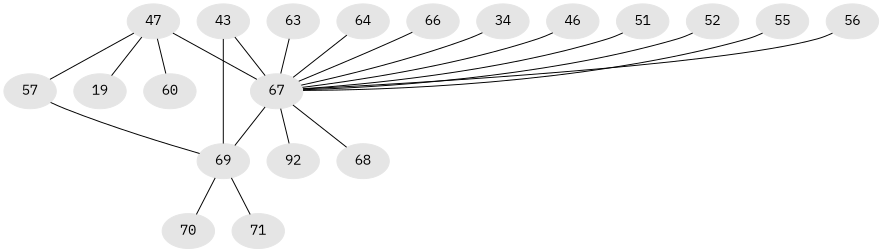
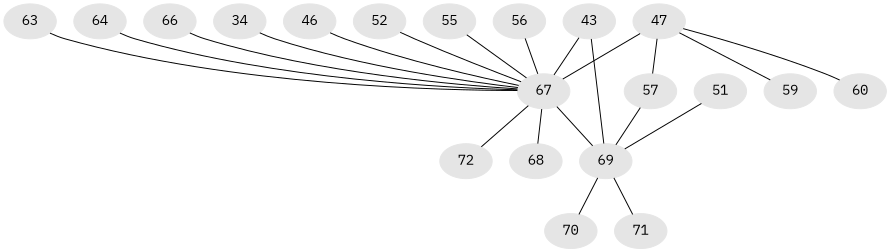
  graph {
    fontname="IBM Plex Mono"
    node [color=gray90 fontname="IBM Plex Mono" style=filled]
    edge [fontname="IBM Plex Mono"]
    67 [super="+17+30+38+65+6+61+36+18+21"]
    69 [super="+40+49+9+10+13+44+45+48+50+62"]
    68
-   72 [super="+58" label=92]
+   72 [super="+58"]
    34
    43 [super="+42+41"]
    70
    71
    46
    47 [super="+8+15+31"]
    57 [super="+35+53"]
-   59 [label=19]
+   59
    60 [super="+28+54"]
    51
    52
    55
    56
    63
    64
    66
    67 -- 69 [weight=5]
    67 -- 68
    67 -- 72
    69 -- 70
    69 -- 71
    34 -- 67
    43 -- 67 [weight=5]
    43 -- 69
    46 -- 67
    47 -- 67 [weight=5]
    47 -- 57
    47 -- 59
    47 -- 60
    57 -- 69 [weight=3]
-   51 -- 67
+   51 -- 69
    52 -- 67
    55 -- 67
    56 -- 67
    63 -- 67
    64 -- 67
    66 -- 67
  }
